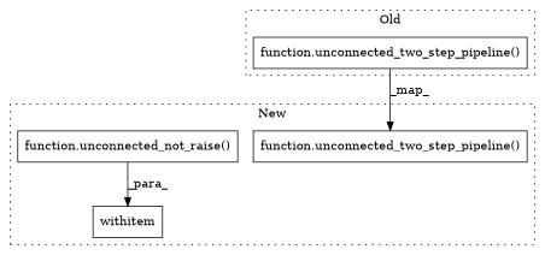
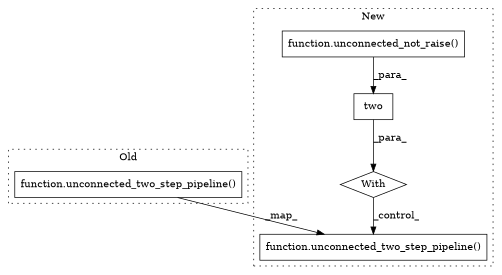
  digraph {
    node [a=75 l="30,1" s=1582 shape=box]
    n1 [label="function.unconnected_two_step_pipeline()" s="1526,1582"]
    n2 [label="function.unconnected_two_step_pipeline()" s="1608,1664"]
    n3 [l=16 label="function.unconnected_not_raise()"]
-   n4 [a=49 l=14 label=withitem]
+   n4 [a=49 l=14 label=two]
+   n5 [a=39 l="5,12" label=With s="1577,1596" shape=diamond]
    subgraph cluster_1 {
      label=Old
      style=dotted
      n1
    }
    subgraph cluster_2 {
      label=New
      style=dotted
      n2
      n3
      n4
+     n5
    }
    n1 -> n2 [label=_map_]
    n3 -> n4 [label=_para_]
+   n4 -> n5 [label=_para_]
+   n5 -> n2 [label=_control_]
  }
